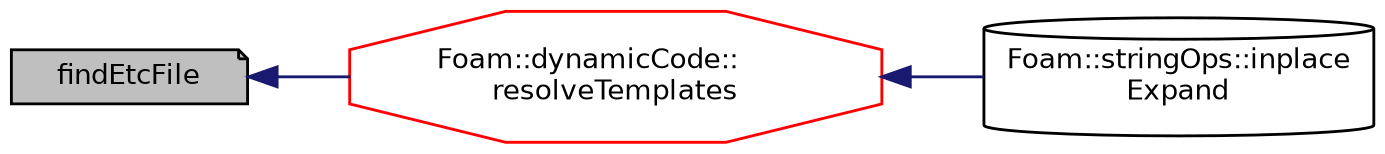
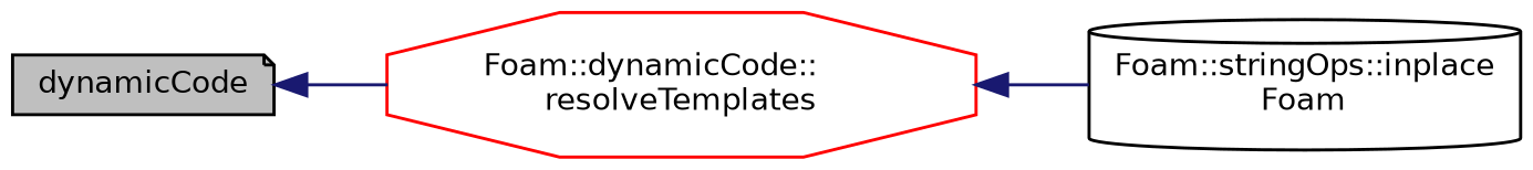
  digraph {
    rankdir=LR
    node [color=black fontname=Helvetica fontsize=10]
    edge [color=midnightblue dir=back fontname=Helvetica fontsize=10 labelfontname=Helvetica labelfontsize=10 style=solid]
-   n1 [fillcolor=grey75 fontcolor=black height=0.2 label=findEtcFile shape=note style=filled width=0.4]
+   n1 [fillcolor=grey75 fontcolor=black height=0.2 label=dynamicCode shape=note style=filled width=0.4]
    n2 [color=red height=0.2 label="Foam::dynamicCode::\lresolveTemplates" shape=octagon width=0.4]
-   n3 [height=0.2 label="Foam::stringOps::inplace\lExpand" shape=cylinder width=0.4]
+   n3 [height=0.2 label="Foam::stringOps::inplace\lFoam" shape=cylinder width=0.4]
    n1 -> n2
    n2 -> n3
  }
